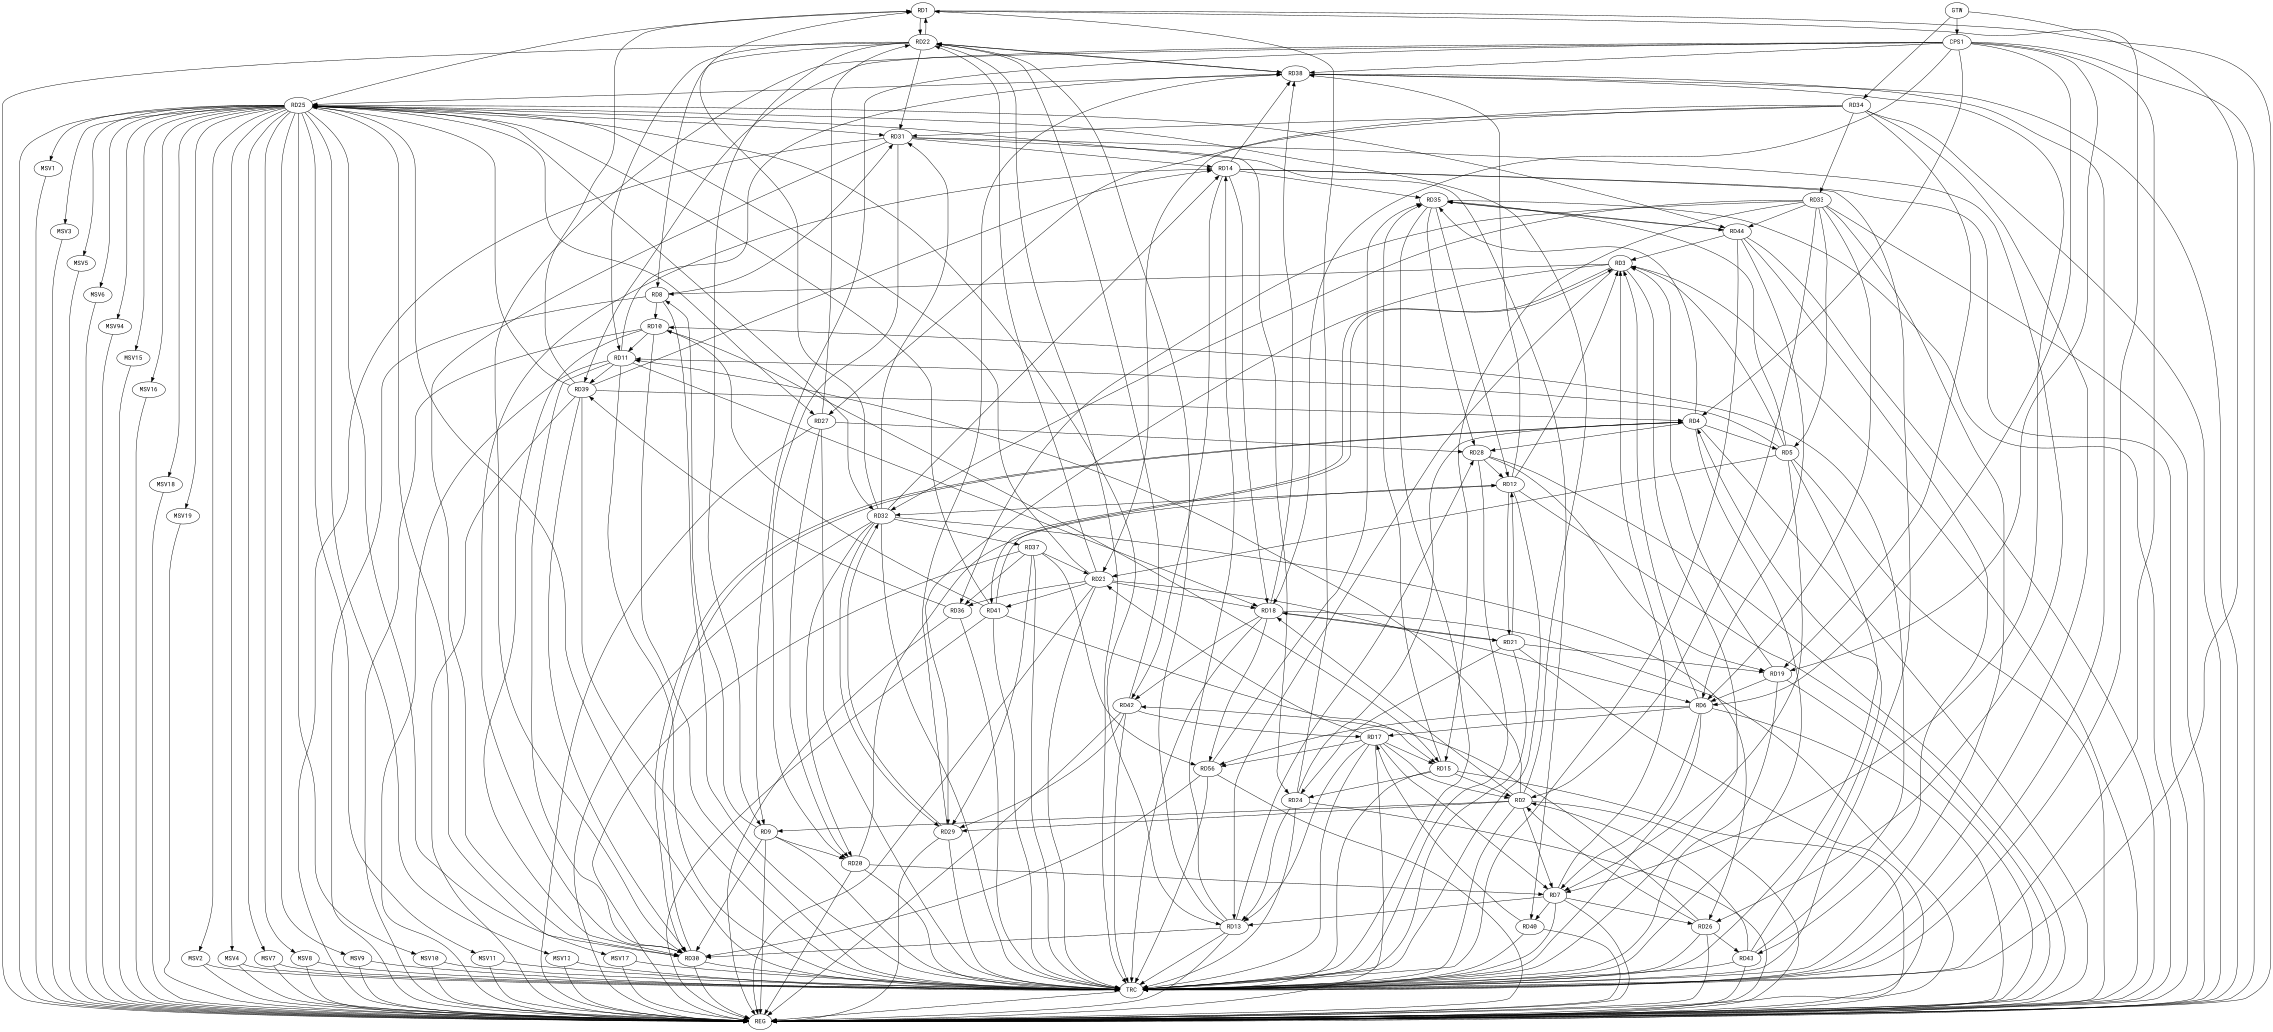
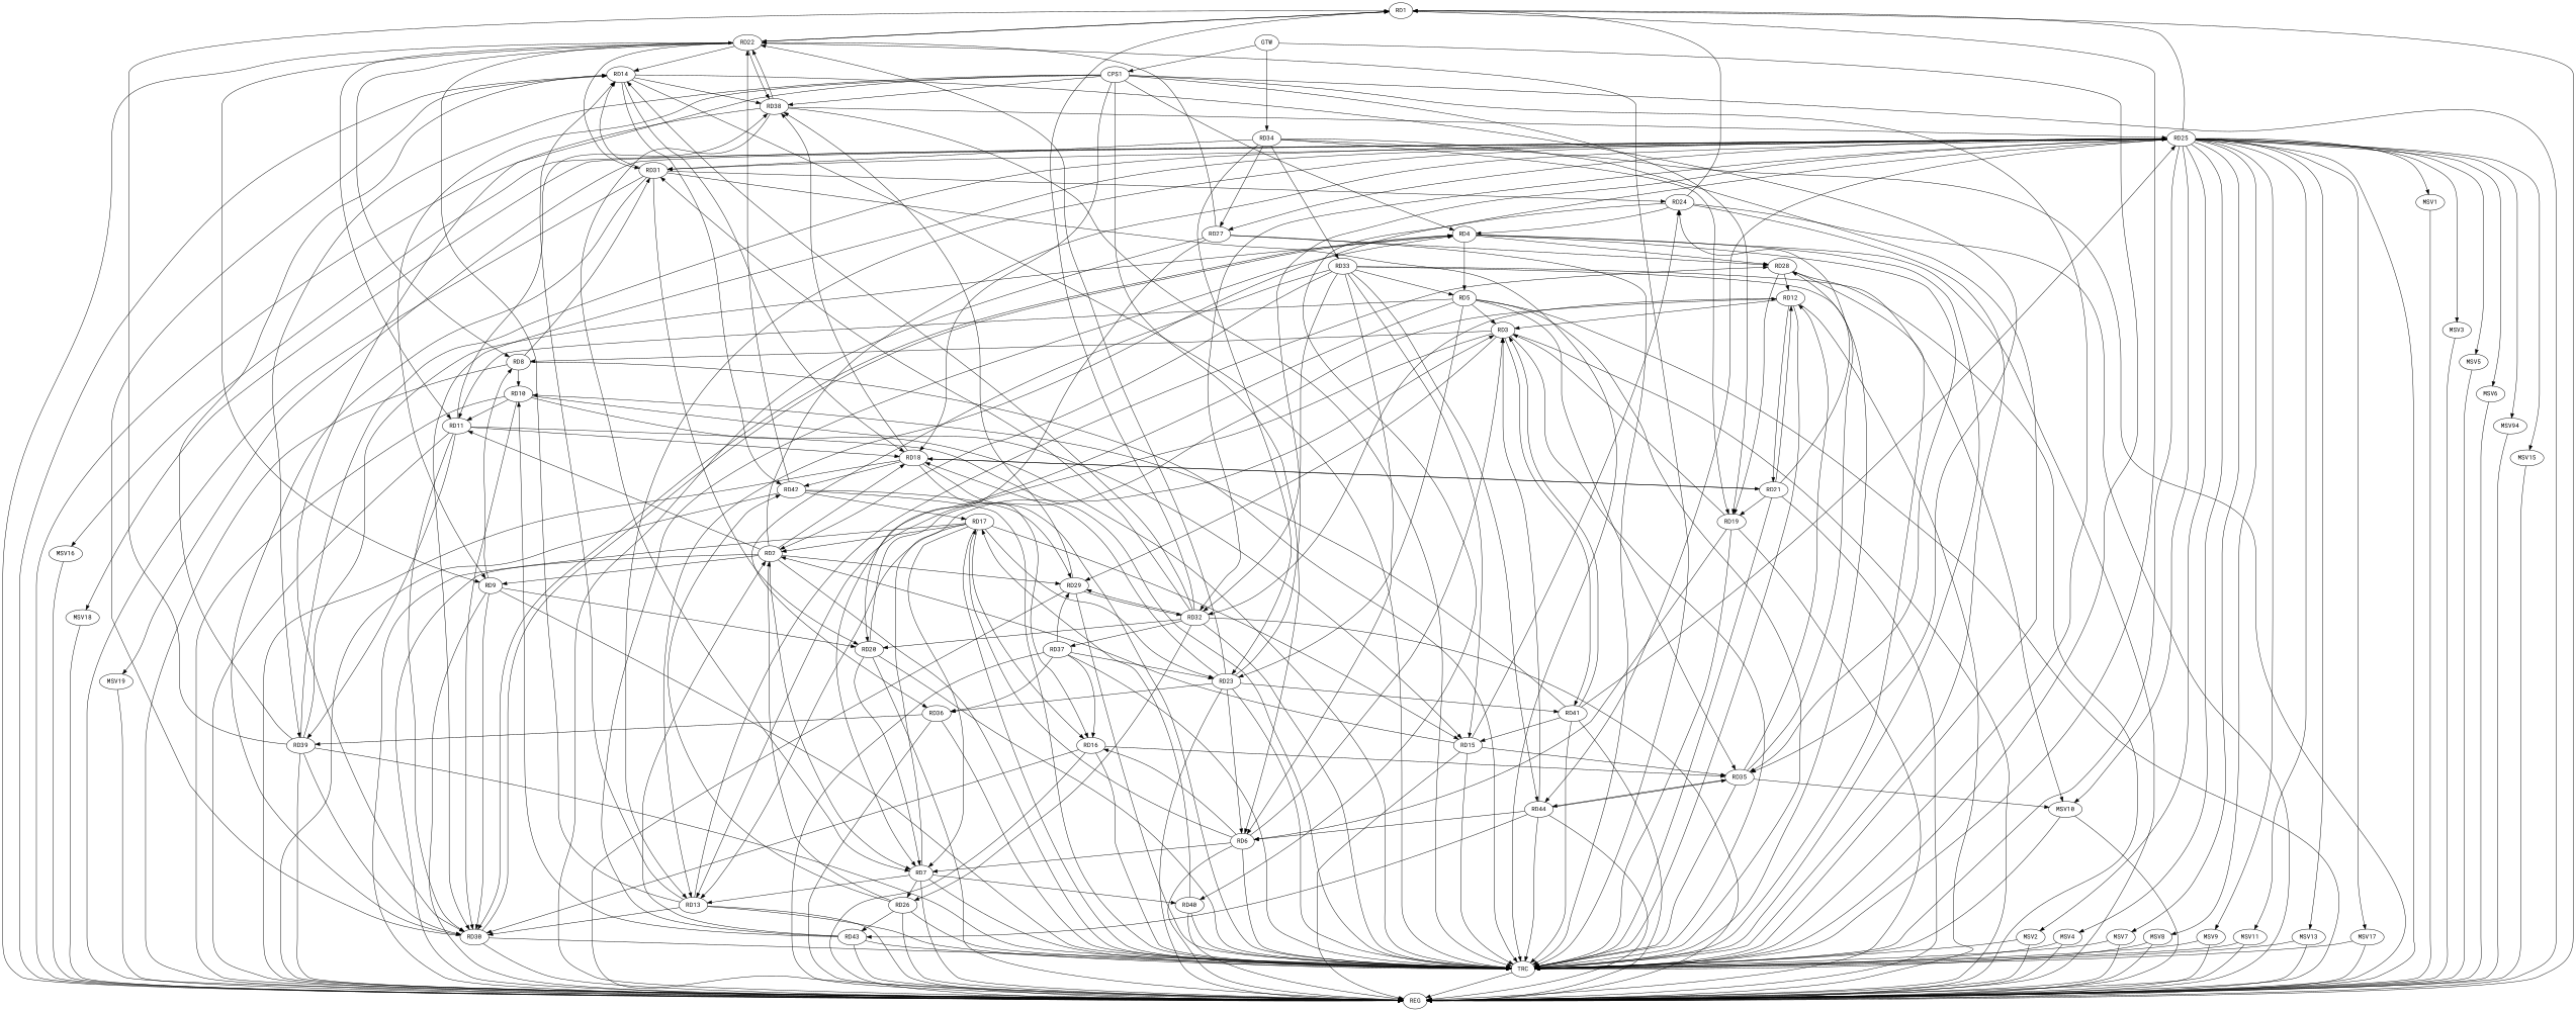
  strict digraph {
    fontname="Roboto Mono"
    node [fontname="Roboto Mono"]
    edge [fontname="Roboto Mono"]
    n1 [label=RD1]
    n2 [label=RD22]
    n3 [label=REG]
    n4 [label=TRC]
    n5 [label=RD9]
    n6 [label=RD11]
    n7 [label=RD8]
    n8 [label=RD31]
    n9 [label=RD38]
    n10 [label=RD14]
    n11 [label=RD2]
    n12 [label=RD7]
    n13 [label=RD18]
    n14 [label=RD25]
    n15 [label=RD29]
    n16 [label=RD3]
    n17 [label=RD13]
    n18 [label=RD26]
    n19 [label=RD40]
    n20 [label=RD30]
    n21 [label=RD20]
    n22 [label=RD39]
-   n23 [label=RD56]
+   n23 [label=RD16]
    n24 [label=RD21]
    n25 [label=RD42]
    n26 [label=RD32]
    n27 [label=RD27]
    n28 [label=RD44]
    n29 [label=MSV1]
    n30 [label=MSV2]
    n31 [label=MSV3]
    n32 [label=MSV4]
    n33 [label=MSV5]
    n34 [label=MSV6]
    n35 [label=MSV7]
    n36 [label=MSV8]
    n37 [label=MSV9]
    n38 [label=MSV10]
    n39 [label=MSV11]
    n40 [label=MSV13]
    n41 [label=MSV94]
    n42 [label=MSV15]
    n43 [label=MSV16]
    n44 [label=MSV17]
    n45 [label=MSV18]
    n46 [label=MSV19]
    n47 [label=RD41]
    n48 [label=RD10]
    n49 [label=RD28]
    n50 [label=RD15]
    n51 [label=RD4]
    n52 [label=RD5]
    n53 [label=RD35]
    n54 [label=RD23]
    n55 [label=RD12]
    n56 [label=RD19]
    n57 [label=RD6]
    n58 [label=RD36]
    n59 [label=RD17]
    n60 [label=RD43]
    n61 [label=RD24]
    n62 [label=RD37]
    n63 [label=RD33]
    n64 [label=RD34]
    n65 [label=CPS1]
    n66 [label=GTW]
    n1 -> n2
    n1 -> n3
    n1 -> n4
    n2 -> n1
    n2 -> n3
    n2 -> n4
    n2 -> n5
    n2 -> n6
    n2 -> n7
    n2 -> n8
    n2 -> n9
+   n2 -> n10
    n4 -> n3
    n5 -> n3
    n5 -> n4
    n5 -> n7
    n5 -> n20
    n5 -> n21
    n6 -> n3
    n6 -> n4
    n6 -> n9
    n6 -> n13
    n6 -> n20
    n6 -> n22
    n7 -> n3
    n7 -> n4
    n7 -> n8
    n7 -> n48
    n8 -> n3
-   n8 -> n18
+   n8 -> n4
    n8 -> n10
    n8 -> n20
    n8 -> n21
    n8 -> n61
    n9 -> n2
    n9 -> n3
    n9 -> n4
    n9 -> n12
    n9 -> n14
    n10 -> n3
    n10 -> n4
    n10 -> n9
    n10 -> n13
    n10 -> n25
    n10 -> n53
    n11 -> n3
    n11 -> n4
    n11 -> n5
    n11 -> n6
    n11 -> n12
    n11 -> n13
    n11 -> n14
    n11 -> n15
    n12 -> n3
    n12 -> n4
    n12 -> n16
    n12 -> n17
    n12 -> n18
    n12 -> n19
    n13 -> n3
    n13 -> n4
    n13 -> n9
    n13 -> n23
    n13 -> n24
    n13 -> n25
    n14 -> n1
    n14 -> n3
    n14 -> n4
    n14 -> n8
    n14 -> n17
    n14 -> n19
    n14 -> n20
    n14 -> n26
    n14 -> n27
    n14 -> n28
    n14 -> n29
    n14 -> n30
    n14 -> n31
    n14 -> n32
    n14 -> n33
    n14 -> n34
    n14 -> n35
    n14 -> n36
    n14 -> n37
    n14 -> n38
    n14 -> n39
    n14 -> n40
    n14 -> n41
    n14 -> n42
    n14 -> n43
    n14 -> n44
    n14 -> n45
    n14 -> n46
    n15 -> n3
    n15 -> n4
    n15 -> n9
    n15 -> n26
    n16 -> n3
    n16 -> n4
    n16 -> n7
    n16 -> n15
    n16 -> n17
    n16 -> n47
    n17 -> n2
    n17 -> n3
    n17 -> n4
    n17 -> n10
    n17 -> n20
    n17 -> n49
    n18 -> n3
    n18 -> n4
    n18 -> n11
    n18 -> n25
    n18 -> n60
    n19 -> n3
    n19 -> n4
    n19 -> n59
    n20 -> n3
    n20 -> n4
    n20 -> n10
    n20 -> n51
    n21 -> n3
    n21 -> n4
    n21 -> n12
    n21 -> n55
    n22 -> n1
    n22 -> n3
    n22 -> n4
    n22 -> n10
    n22 -> n14
    n22 -> n20
    n22 -> n51
    n23 -> n3
    n23 -> n4
    n23 -> n20
    n23 -> n53
    n24 -> n3
    n24 -> n4
    n24 -> n13
    n24 -> n55
    n24 -> n56
    n24 -> n61
    n25 -> n2
    n25 -> n3
    n25 -> n4
    n25 -> n15
    n25 -> n59
    n26 -> n1
    n26 -> n3
    n26 -> n4
    n26 -> n8
    n26 -> n10
    n26 -> n15
    n26 -> n18
    n26 -> n21
    n26 -> n62
    n27 -> n2
    n27 -> n3
    n27 -> n4
    n27 -> n21
    n27 -> n49
    n28 -> n3
    n28 -> n4
    n28 -> n16
    n28 -> n53
    n28 -> n57
    n28 -> n60
    n29 -> n3
    n30 -> n3
    n30 -> n4
    n31 -> n3
    n32 -> n3
    n32 -> n4
    n33 -> n3
    n34 -> n3
    n35 -> n3
    n35 -> n4
    n36 -> n3
    n36 -> n4
    n37 -> n3
    n37 -> n4
    n38 -> n3
    n38 -> n4
    n39 -> n3
    n39 -> n4
    n40 -> n3
    n40 -> n4
    n41 -> n3
    n42 -> n3
    n43 -> n3
    n44 -> n3
    n44 -> n4
    n45 -> n3
    n46 -> n3
    n47 -> n3
    n47 -> n4
    n47 -> n14
    n47 -> n16
    n47 -> n48
    n47 -> n50
    n48 -> n3
    n48 -> n4
    n48 -> n6
    n48 -> n20
    n48 -> n50
    n49 -> n3
    n49 -> n4
    n49 -> n55
    n49 -> n56
    n50 -> n3
    n50 -> n4
    n50 -> n11
    n50 -> n53
    n50 -> n61
    n51 -> n3
    n51 -> n4
    n51 -> n20
    n51 -> n49
    n51 -> n52
    n51 -> n53
    n52 -> n3
    n52 -> n4
    n52 -> n6
    n52 -> n12
    n52 -> n16
    n52 -> n53
    n52 -> n54
-   n53 -> n3
+   n53 -> n38
    n53 -> n4
    n53 -> n28
    n53 -> n49
    n53 -> n55
    n54 -> n2
    n54 -> n3
    n54 -> n4
    n54 -> n13
    n54 -> n14
    n54 -> n47
    n54 -> n57
    n54 -> n58
    n55 -> n3
    n55 -> n4
-   n55 -> n9
    n55 -> n16
    n55 -> n24
    n55 -> n26
    n56 -> n3
    n56 -> n4
    n56 -> n16
    n56 -> n57
    n57 -> n3
    n57 -> n4
    n57 -> n12
    n57 -> n16
    n57 -> n23
    n57 -> n59
    n58 -> n3
    n58 -> n4
    n58 -> n22
    n59 -> n3
    n59 -> n4
    n59 -> n11
    n59 -> n12
    n59 -> n17
    n59 -> n23
    n59 -> n50
    n59 -> n54
    n60 -> n3
    n60 -> n4
    n60 -> n11
    n60 -> n48
    n60 -> n51
    n61 -> n1
    n61 -> n3
    n61 -> n4
    n61 -> n17
    n61 -> n51
    n62 -> n3
    n62 -> n4
    n62 -> n15
    n62 -> n23
    n62 -> n54
    n62 -> n58
-   n63 -> n3
+   n63 -> n38
    n63 -> n4
    n63 -> n11
    n63 -> n26
    n63 -> n28
    n63 -> n50
    n63 -> n52
    n63 -> n57
    n63 -> n58
    n64 -> n3
    n64 -> n4
    n64 -> n8
    n64 -> n27
    n64 -> n54
    n64 -> n56
    n64 -> n63
    n65 -> n3
    n65 -> n4
    n65 -> n5
    n65 -> n9
    n65 -> n13
    n65 -> n20
    n65 -> n22
    n65 -> n51
    n65 -> n56
    n65 -> n57
    n66 -> n4
    n66 -> n64
    n66 -> n65
  }
